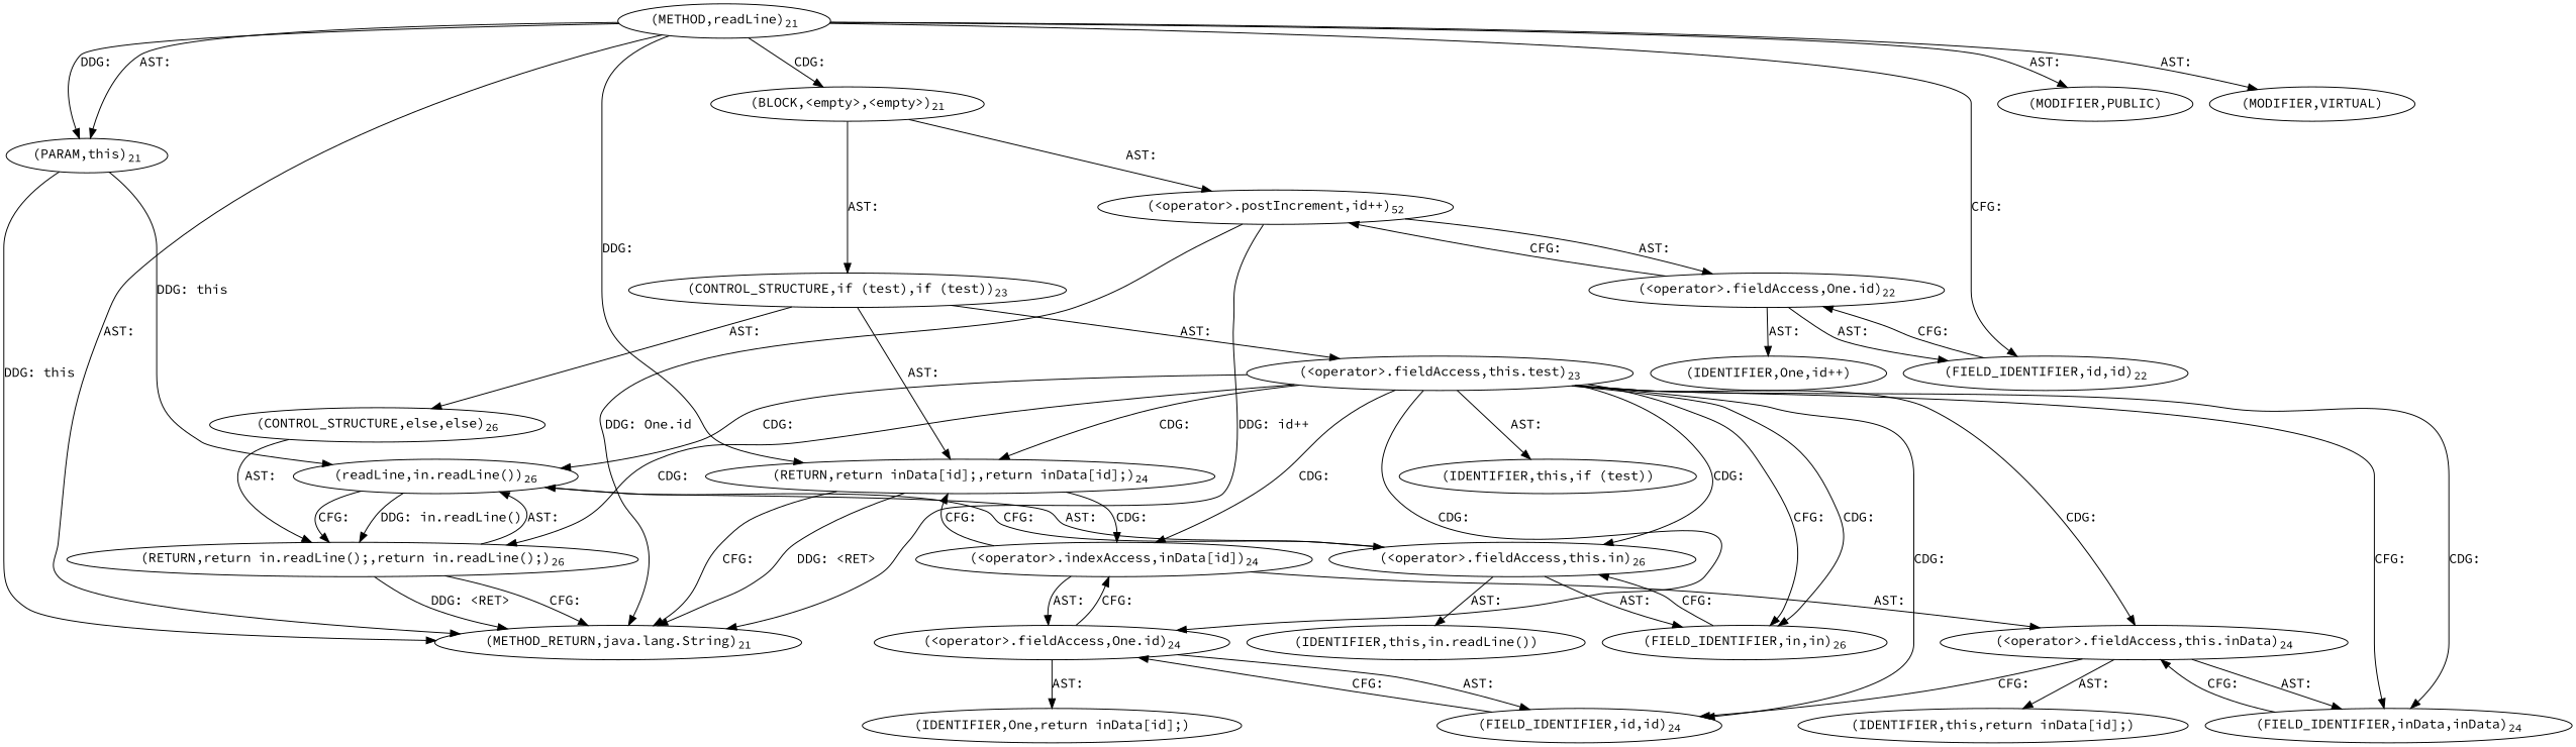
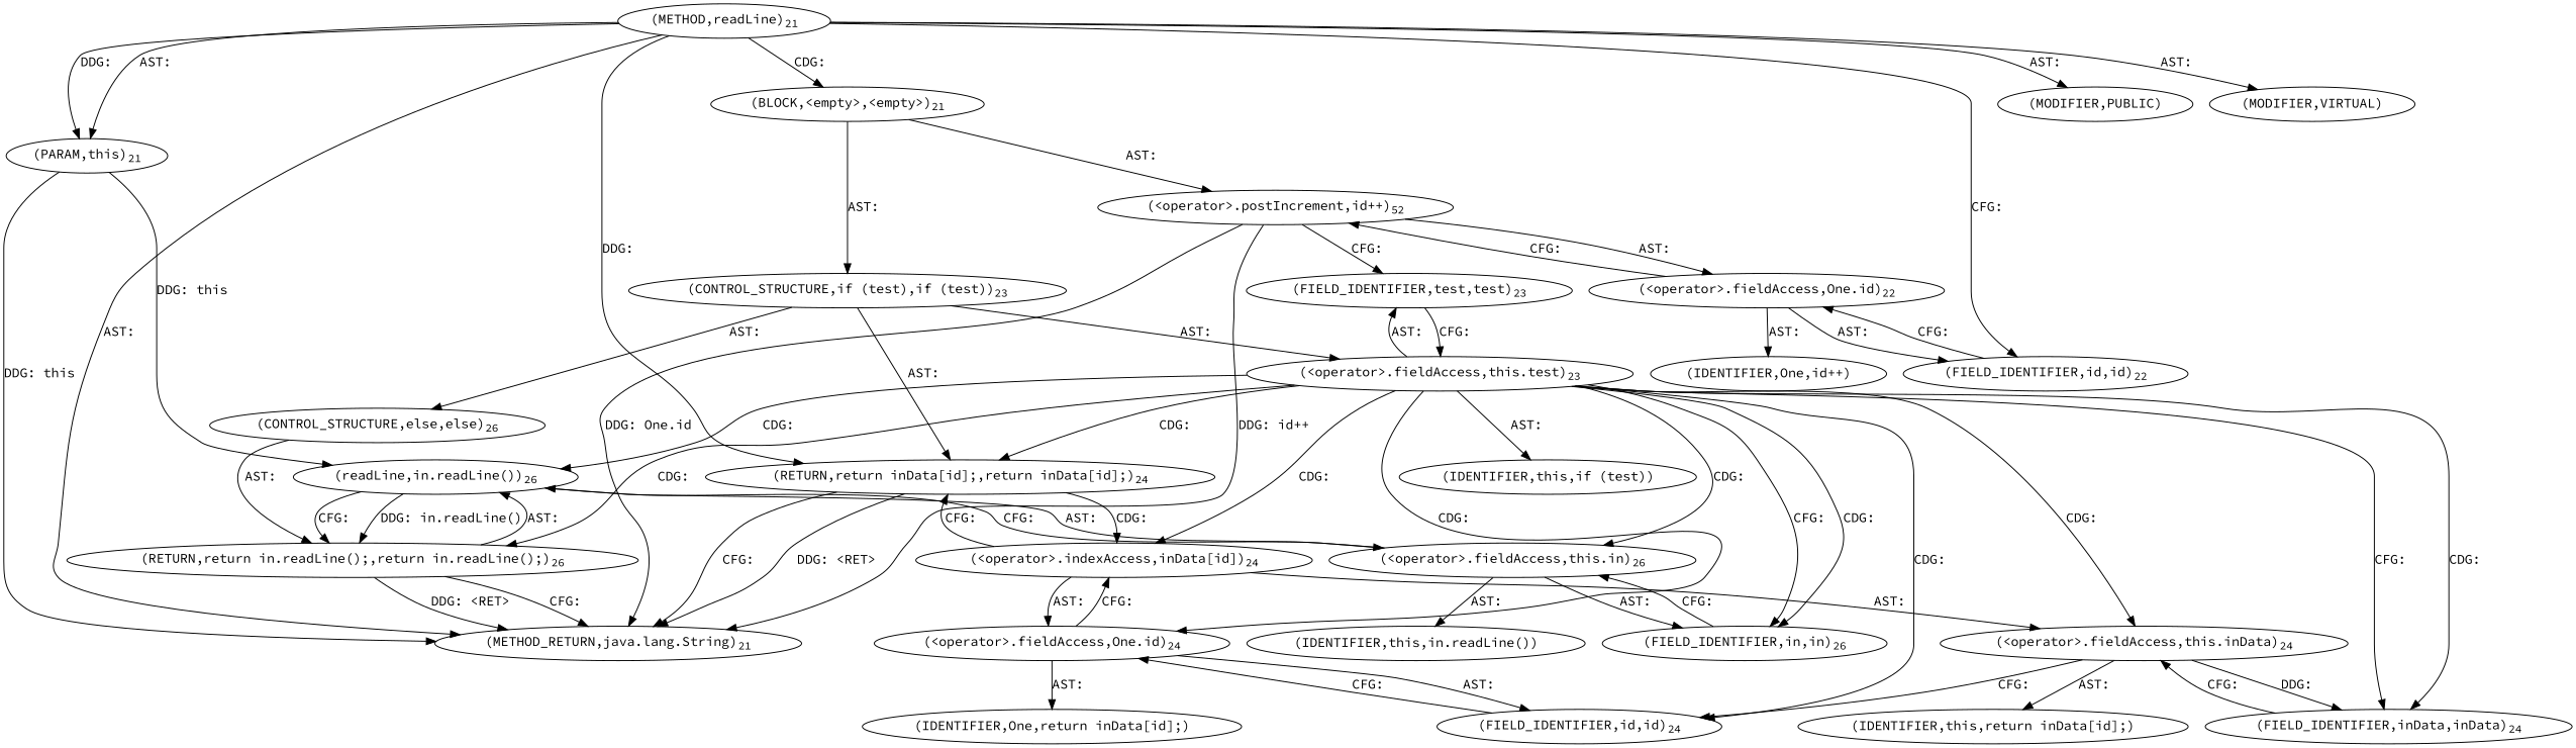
  digraph {
    fontname="Source Code Pro"
    node [fontname="Source Code Pro"]
    edge [fontname="Source Code Pro"]
    n1 [label=<(METHOD,readLine)<SUB>21</SUB>>]
    n2 [label=<(PARAM,this)<SUB>21</SUB>>]
    n3 [label=<(BLOCK,&lt;empty&gt;,&lt;empty&gt;)<SUB>21</SUB>>]
    n4 [label=<(FIELD_IDENTIFIER,id,id)<SUB>22</SUB>>]
    n5 [label=<(RETURN,return inData[id];,return inData[id];)<SUB>24</SUB>>]
    n6 [label=<(MODIFIER,PUBLIC)>]
    n7 [label=<(MODIFIER,VIRTUAL)>]
    n8 [label=<(METHOD_RETURN,java.lang.String)<SUB>21</SUB>>]
    n9 [label=<(readLine,in.readLine())<SUB>26</SUB>>]
    n10 [label=<(&lt;operator&gt;.postIncrement,id++)<SUB>52</SUB>>]
    n11 [label=<(CONTROL_STRUCTURE,if (test),if (test))<SUB>23</SUB>>]
    n12 [label=<(&lt;operator&gt;.fieldAccess,One.id)<SUB>22</SUB>>]
    n13 [label=<(&lt;operator&gt;.indexAccess,inData[id])<SUB>24</SUB>>]
    n14 [label=<(RETURN,return in.readLine();,return in.readLine();)<SUB>26</SUB>>]
    n15 [label=<(&lt;operator&gt;.fieldAccess,this.in)<SUB>26</SUB>>]
+   n16 [label=<(FIELD_IDENTIFIER,test,test)<SUB>23</SUB>>]
    n17 [label=<(&lt;operator&gt;.fieldAccess,this.test)<SUB>23</SUB>>]
    n18 [label=<(CONTROL_STRUCTURE,else,else)<SUB>26</SUB>>]
    n19 [label=<(IDENTIFIER,One,id++)>]
    n20 [label=<(IDENTIFIER,this,if (test))>]
    n21 [label=<(&lt;operator&gt;.fieldAccess,this.inData)<SUB>24</SUB>>]
    n22 [label=<(FIELD_IDENTIFIER,inData,inData)<SUB>24</SUB>>]
    n23 [label=<(&lt;operator&gt;.fieldAccess,One.id)<SUB>24</SUB>>]
    n24 [label=<(FIELD_IDENTIFIER,id,id)<SUB>24</SUB>>]
    n25 [label=<(FIELD_IDENTIFIER,in,in)<SUB>26</SUB>>]
    n26 [label=<(IDENTIFIER,this,return inData[id];)>]
    n27 [label=<(IDENTIFIER,One,return inData[id];)>]
    n28 [label=<(IDENTIFIER,this,in.readLine())>]
    n1 -> n2 [label="AST: "]
    n1 -> n2 [label="DDG: "]
    n1 -> n3 [label="CDG: "]
    n1 -> n4 [label="CFG: "]
    n1 -> n5 [label="DDG: "]
    n1 -> n6 [label="AST: "]
    n1 -> n7 [label="AST: "]
    n1 -> n8 [label="AST: "]
    n2 -> n8 [label="DDG: this"]
    n2 -> n9 [label="DDG: this"]
    n3 -> n10 [label="AST: "]
    n3 -> n11 [label="AST: "]
    n4 -> n12 [label="CFG: "]
    n5 -> n8 [label="CFG: "]
    n5 -> n8 [label="DDG: &lt;RET&gt;"]
    n5 -> n13 [label="CDG: "]
    n9 -> n14 [label="CFG: "]
    n9 -> n14 [label="DDG: in.readLine()"]
    n9 -> n15 [label="AST: "]
    n10 -> n8 [label="DDG: One.id"]
    n10 -> n8 [label="DDG: id++"]
    n10 -> n12 [label="AST: "]
+   n10 -> n16 [label="CFG: "]
    n11 -> n5 [label="AST: "]
    n11 -> n17 [label="AST: "]
    n11 -> n18 [label="AST: "]
    n12 -> n4 [label="AST: "]
    n12 -> n10 [label="CFG: "]
    n12 -> n19 [label="AST: "]
    n13 -> n5 [label="CFG: "]
    n13 -> n21 [label="AST: "]
    n13 -> n23 [label="AST: "]
    n14 -> n8 [label="CFG: "]
    n14 -> n8 [label="DDG: &lt;RET&gt;"]
    n14 -> n9 [label="AST: "]
    n15 -> n9 [label="CFG: "]
    n15 -> n25 [label="AST: "]
    n15 -> n28 [label="AST: "]
+   n16 -> n17 [label="CFG: "]
    n17 -> n5 [label="CDG: "]
    n17 -> n9 [label="CDG: "]
    n17 -> n13 [label="CDG: "]
    n17 -> n14 [label="CDG: "]
    n17 -> n15 [label="CDG: "]
+   n17 -> n16 [label="AST: "]
    n17 -> n20 [label="AST: "]
    n17 -> n21 [label="CDG: "]
    n17 -> n22 [label="CFG: "]
    n17 -> n22 [label="CDG: "]
    n17 -> n23 [label="CDG: "]
    n17 -> n24 [label="CDG: "]
    n17 -> n25 [label="CFG: "]
    n17 -> n25 [label="CDG: "]
    n18 -> n14 [label="AST: "]
-   n21 -> n22 [label="AST: "]
+   n21 -> n22 [label="DDG: "]
    n21 -> n24 [label="CFG: "]
    n21 -> n26 [label="AST: "]
    n22 -> n21 [label="CFG: "]
    n23 -> n13 [label="CFG: "]
    n23 -> n24 [label="AST: "]
    n23 -> n27 [label="AST: "]
    n24 -> n23 [label="CFG: "]
    n25 -> n15 [label="CFG: "]
  }
